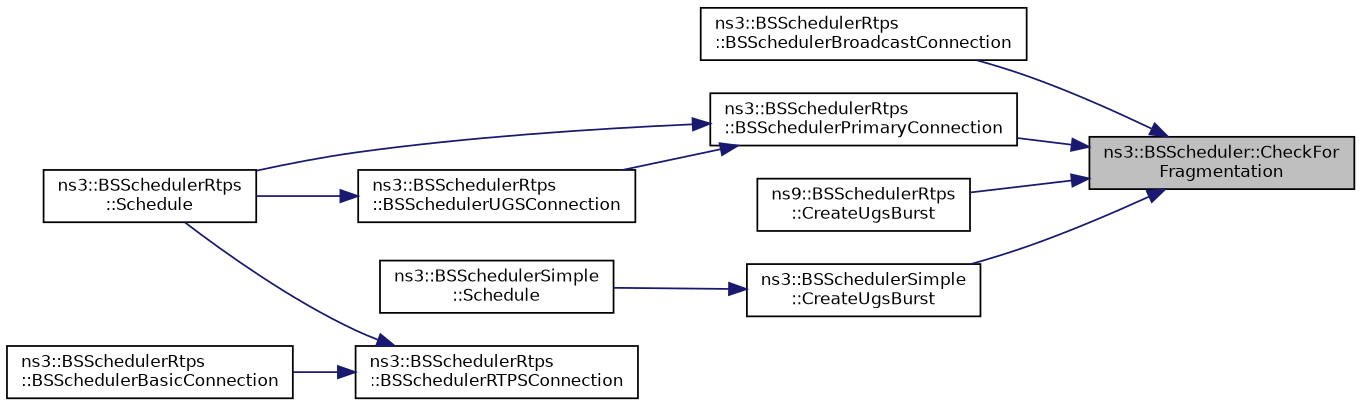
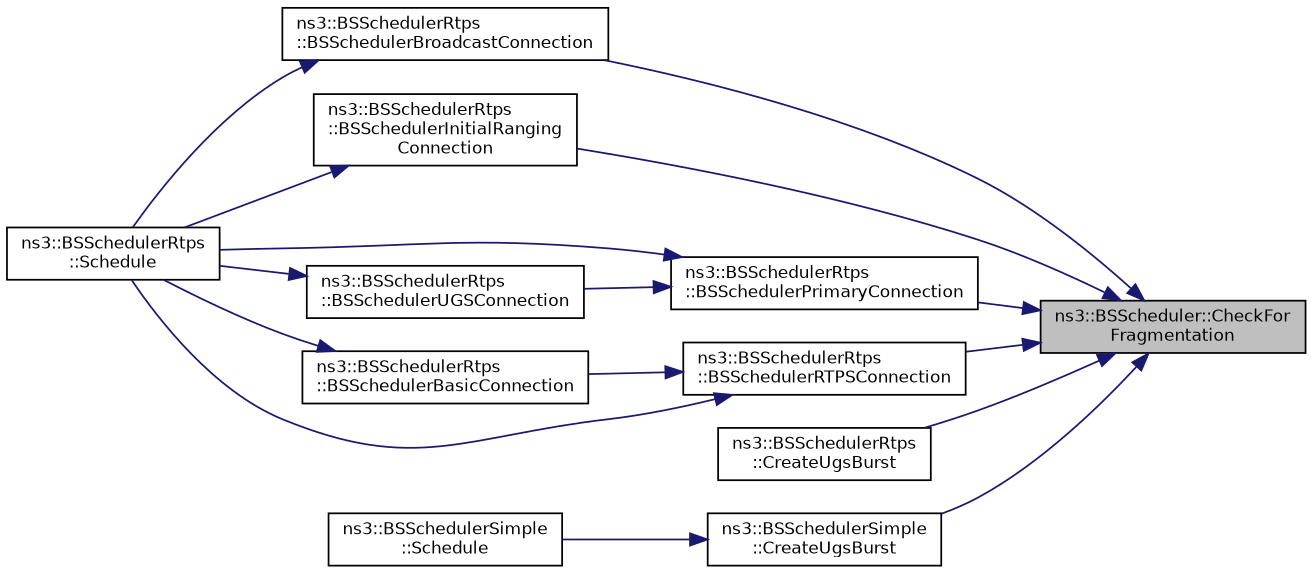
  digraph {
    rankdir=RL
    node [color=black fillcolor=white fontname=Helvetica fontsize=10 shape=record style=filled]
    edge [color=midnightblue dir=back fontname=Helvetica fontsize=10 labelfontname=Helvetica labelfontsize=10 style=solid]
    n1 [fillcolor=grey75 fontcolor=black height=0.2 label="ns3::BSScheduler::CheckFor\lFragmentation" width=0.4]
    n2 [height=0.2 label="ns3::BSSchedulerRtps\l::BSSchedulerBroadcastConnection" width=0.4]
+   n3 [height=0.2 label="ns3::BSSchedulerRtps\l::BSSchedulerInitialRanging\lConnection" width=0.4]
    n4 [height=0.2 label="ns3::BSSchedulerRtps\l::BSSchedulerPrimaryConnection" width=0.4]
    n5 [height=0.2 label="ns3::BSSchedulerRtps\l::BSSchedulerRTPSConnection" width=0.4]
-   n6 [height=0.2 label="ns9::BSSchedulerRtps\l::CreateUgsBurst" width=0.4]
+   n6 [height=0.2 label="ns3::BSSchedulerRtps\l::CreateUgsBurst" width=0.4]
    n7 [height=0.2 label="ns3::BSSchedulerSimple\l::CreateUgsBurst" width=0.4]
    n8 [height=0.2 label="ns3::BSSchedulerRtps\l::BSSchedulerBasicConnection" width=0.4]
    n9 [height=0.2 label="ns3::BSSchedulerRtps\l::Schedule" width=0.4]
    n10 [height=0.2 label="ns3::BSSchedulerRtps\l::BSSchedulerUGSConnection" width=0.4]
    n11 [height=0.2 label="ns3::BSSchedulerSimple\l::Schedule" width=0.4]
    n1 -> n2
+   n1 -> n3
    n1 -> n4
+   n1 -> n5
    n1 -> n6
    n1 -> n7
+   n2 -> n9
+   n3 -> n9
    n4 -> n9
    n4 -> n10
    n5 -> n8
    n5 -> n9
    n7 -> n11
+   n8 -> n9
    n10 -> n9
  }
